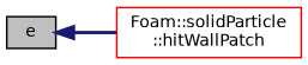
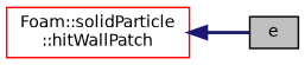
  digraph {
    rankdir=LR
    node [fontname=Helvetica fontsize=10 shape=record]
    n1 [color=black fillcolor=grey75 fontcolor=black height=0.2 label=e style=filled width=0.4]
    n2 [color=red height=0.2 label="Foam::solidParticle\l::hitWallPatch" width=0.4]
-   n1 -> n2 [color=midnightblue dir=back fontname=Helvetica fontsize=10 labelfontname=Helvetica labelfontsize=10 style=bold]
+   n2 -> n1 [color=midnightblue dir=back fontname=Helvetica fontsize=10 labelfontname=Helvetica labelfontsize=10 style=bold]
  }
